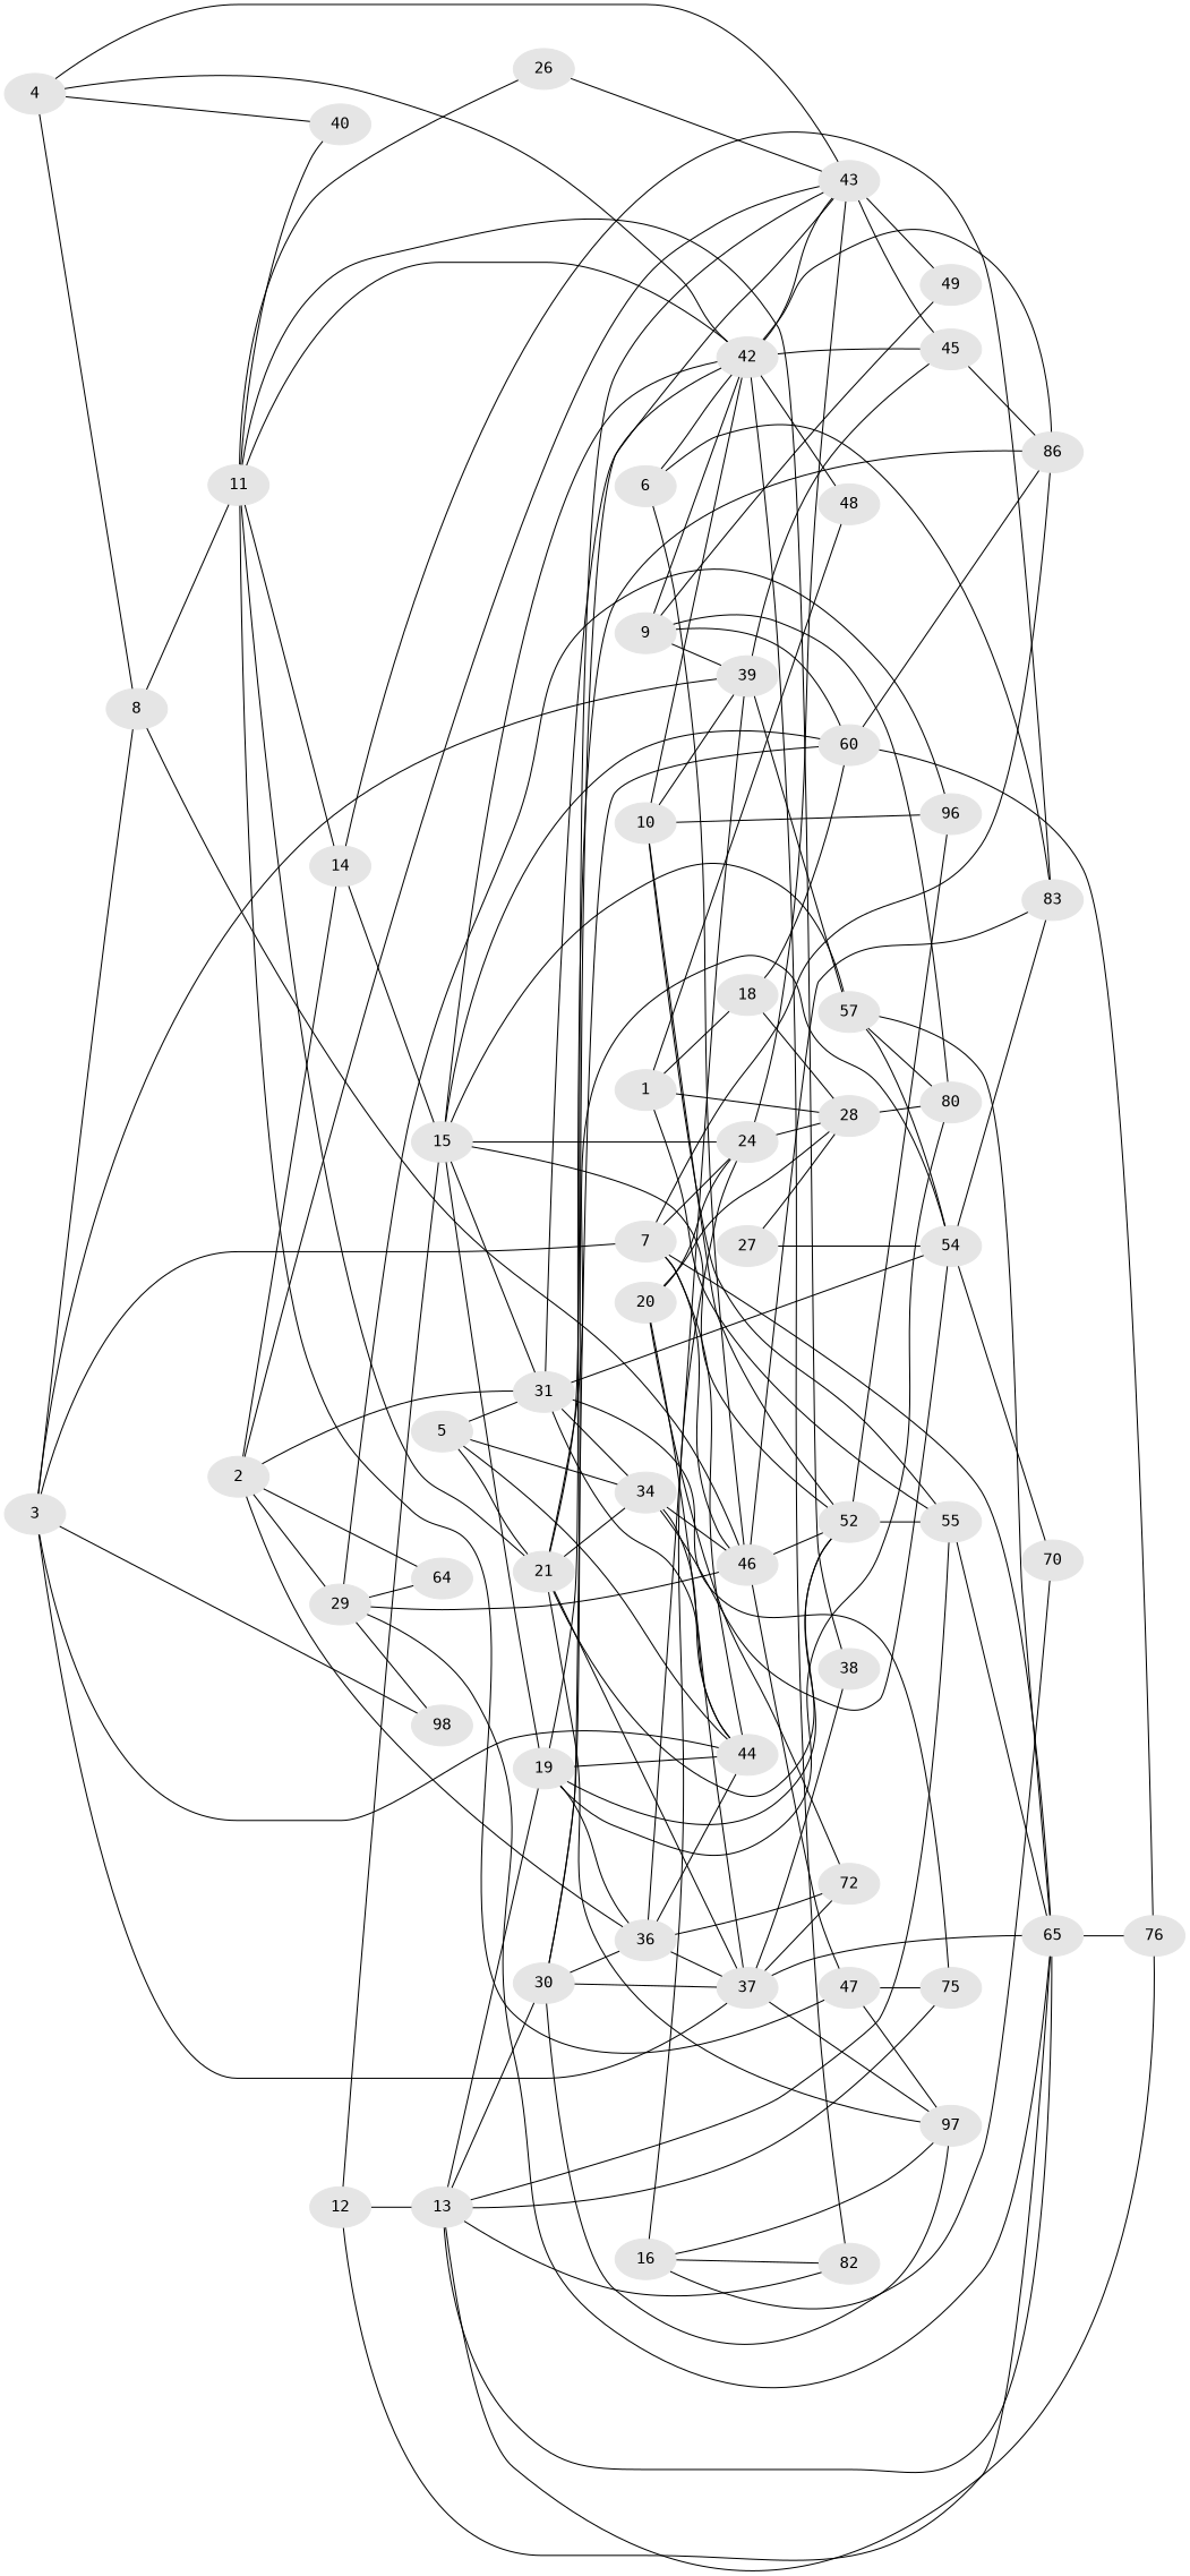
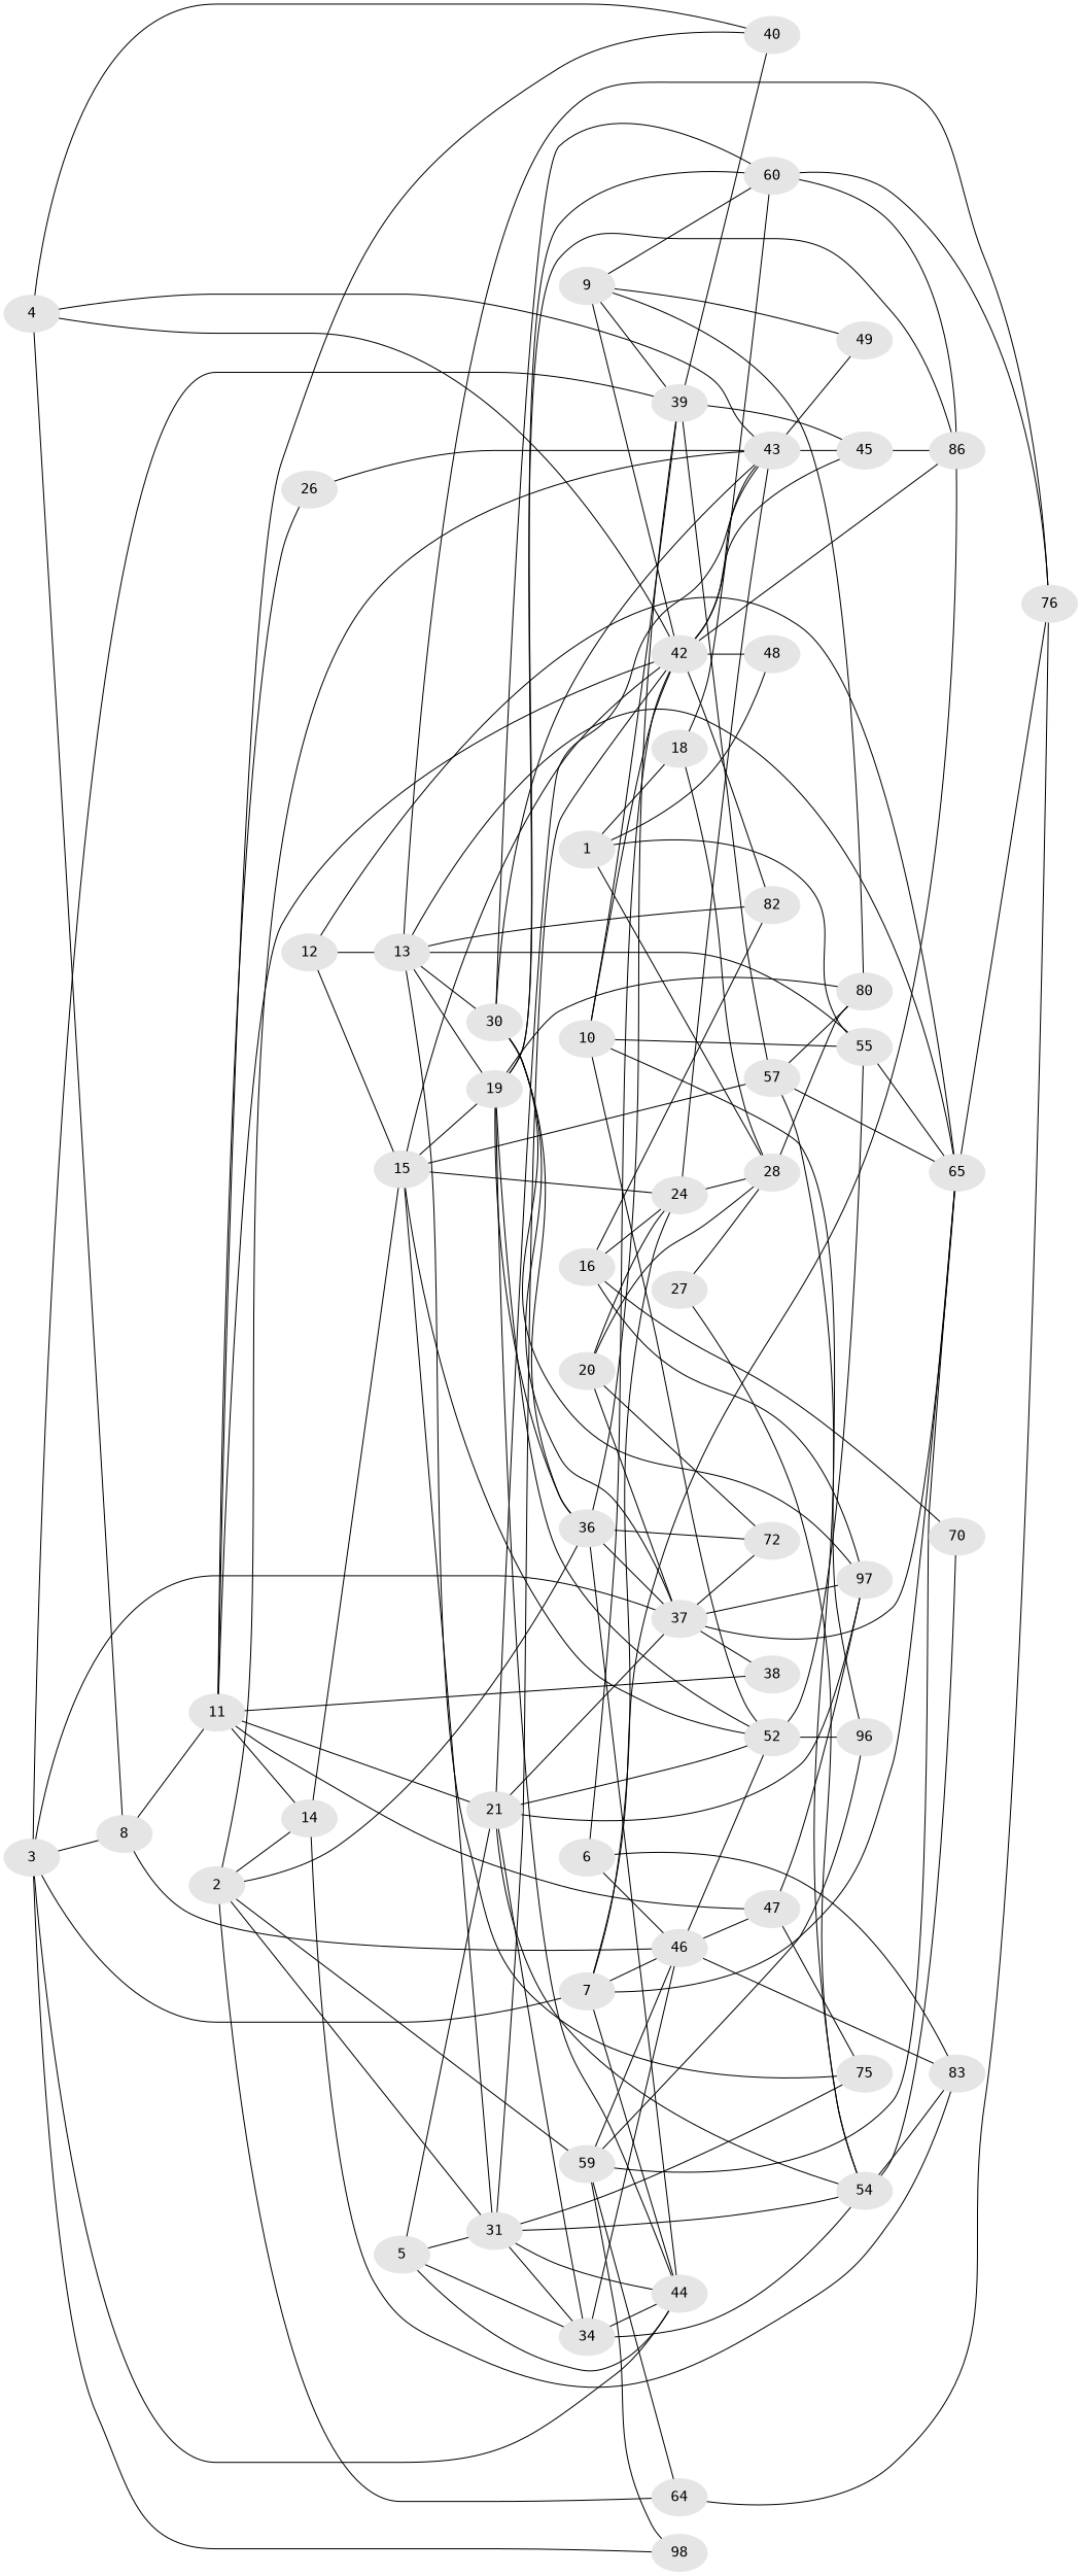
  graph {
    fontname="DejaVu Sans Mono"
    rankdir=LR
    node [color=gray90 fontname="DejaVu Sans Mono" style=filled]
    edge [fontname="DejaVu Sans Mono"]
    1 [super="+56"]
    18
    28 [super="+68"]
    48
    55 [super="+94"]
    60 [super="+73"]
    80
    65 [super="+66"]
    2 [super="+53"]
    14 [super="+63"]
-   29 [super="+92"]
+   29 [super="+92" label=59]
    31 [super="+71"]
    36 [super="+58"]
    43 [super="+90"]
    64
    83
    15 [super="+32"]
    98
    46 [super="+51"]
    96
    44 [super="+85"]
    42 [super="+61"]
    34 [super="+88"]
    75
    54 [super="+59"]
    37 [super="+77"]
    39 [super="+93"]
    72
    49
    45
    76 [super="+79"]
    3 [super="+41"]
    7 [super="+67"]
    8 [super="+23"]
    24 [super="+84"]
    86 [super="+100"]
    11 [super="+87"]
    38
    97 [super="+99"]
    40 [super="+57"]
    n41 [label=57 super="+69"]
    4
    82
    5 [super="+95"]
    21 [super="+78"]
    52 [super="+74"]
    6 [super="+17"]
    47
    26
    9 [super="+22"]
    10 [super="+89"]
    13 [super="+33"]
    19 [super="+25"]
    30 [super="+91"]
    12
    16 [super="+81"]
    70
    20
    27
    1 -- 18
    1 -- 28 [weight=2]
    1 -- 48
    1 -- 55
    18 -- 28
    18 -- 60
    28 -- 80
    55 -- 65
    60 -- 76
    60 -- 86
    65 -- 76
    2 -- 14
    2 -- 29
    2 -- 31
    2 -- 36
    2 -- 43
    2 -- 64
    14 -- 83
    14 -- 15
    29 -- 65
    29 -- 64
    29 -- 98
    29 -- 46
    29 -- 96
    31 -- 44
    31 -- 42
    31 -- 34
    31 -- 75
    31 -- 54
    36 -- 44
    36 -- 37
    36 -- 39
    36 -- 72
    43 -- 49
    43 -- 45
+   64 -- 76
    15 -- 31
    15 -- 42
    15 -- 24
    15 -- n41
    15 -- 52
    15 -- 19
    46 -- 83
    46 -- 52
    46 -- 47
    42 -- 48
    42 -- 43
    42 -- 45
    42 -- 86
    42 -- 82
    34 -- 46
    34 -- 44
    34 -- 54
    54 -- 83
    54 -- 70
    37 -- 65
    37 -- 72
    37 -- 38
    37 -- 97
    39 -- 45
+   39 -- 40
    39 -- n41
    45 -- 86
    3 -- 98
    3 -- 44
    3 -- 37
    3 -- 39
    3 -- 7
    3 -- 8
    7 -- 65
    7 -- 46
    7 -- 44
    7 -- 24
    7 -- 86
    8 -- 46
    8 -- 11
    24 -- 28
    24 -- 43
    11 -- 14
    11 -- 42
    11 -- 38
    11 -- 40
    11 -- 21
    11 -- 47
    11 -- 26
    n41 -- 80
    n41 -- 65
    n41 -- 54
    4 -- 43
    4 -- 42
    4 -- 8
    4 -- 40
    5 -- 31
    5 -- 44
    5 -- 34
    5 -- 21
    21 -- 43
    21 -- 34 [weight=2]
    21 -- 54
    21 -- 37
    21 -- 97
    21 -- 52
    52 -- 55
    52 -- 96
    6 -- 83
    6 -- 46
    6 -- 42
    47 -- 75
    47 -- 97 [weight=2]
    26 -- 43
    9 -- 60
    9 -- 80
    9 -- 42
    9 -- 39
    9 -- 49
    10 -- 55
    10 -- 96
    10 -- 42 [weight=2]
    10 -- 39
    10 -- 52
    13 -- 55
    13 -- 65
    13 -- 75
    13 -- 76
    13 -- 82
    13 -- 19
    13 -- 30
-   15 -- 60
+   19 -- 60
    19 -- 80
    19 -- 36
    19 -- 44
    19 -- 86
    19 -- 52
    30 -- 60
    30 -- 36
    30 -- 43
    30 -- 37
    30 -- 97
    12 -- 65
    12 -- 15
    12 -- 13
    16 -- 24
    16 -- 97
    16 -- 82
    16 -- 70
    20 -- 28
    20 -- 37
    20 -- 72
    20 -- 24
    27 -- 28
    27 -- 54 [weight=2]
  }
